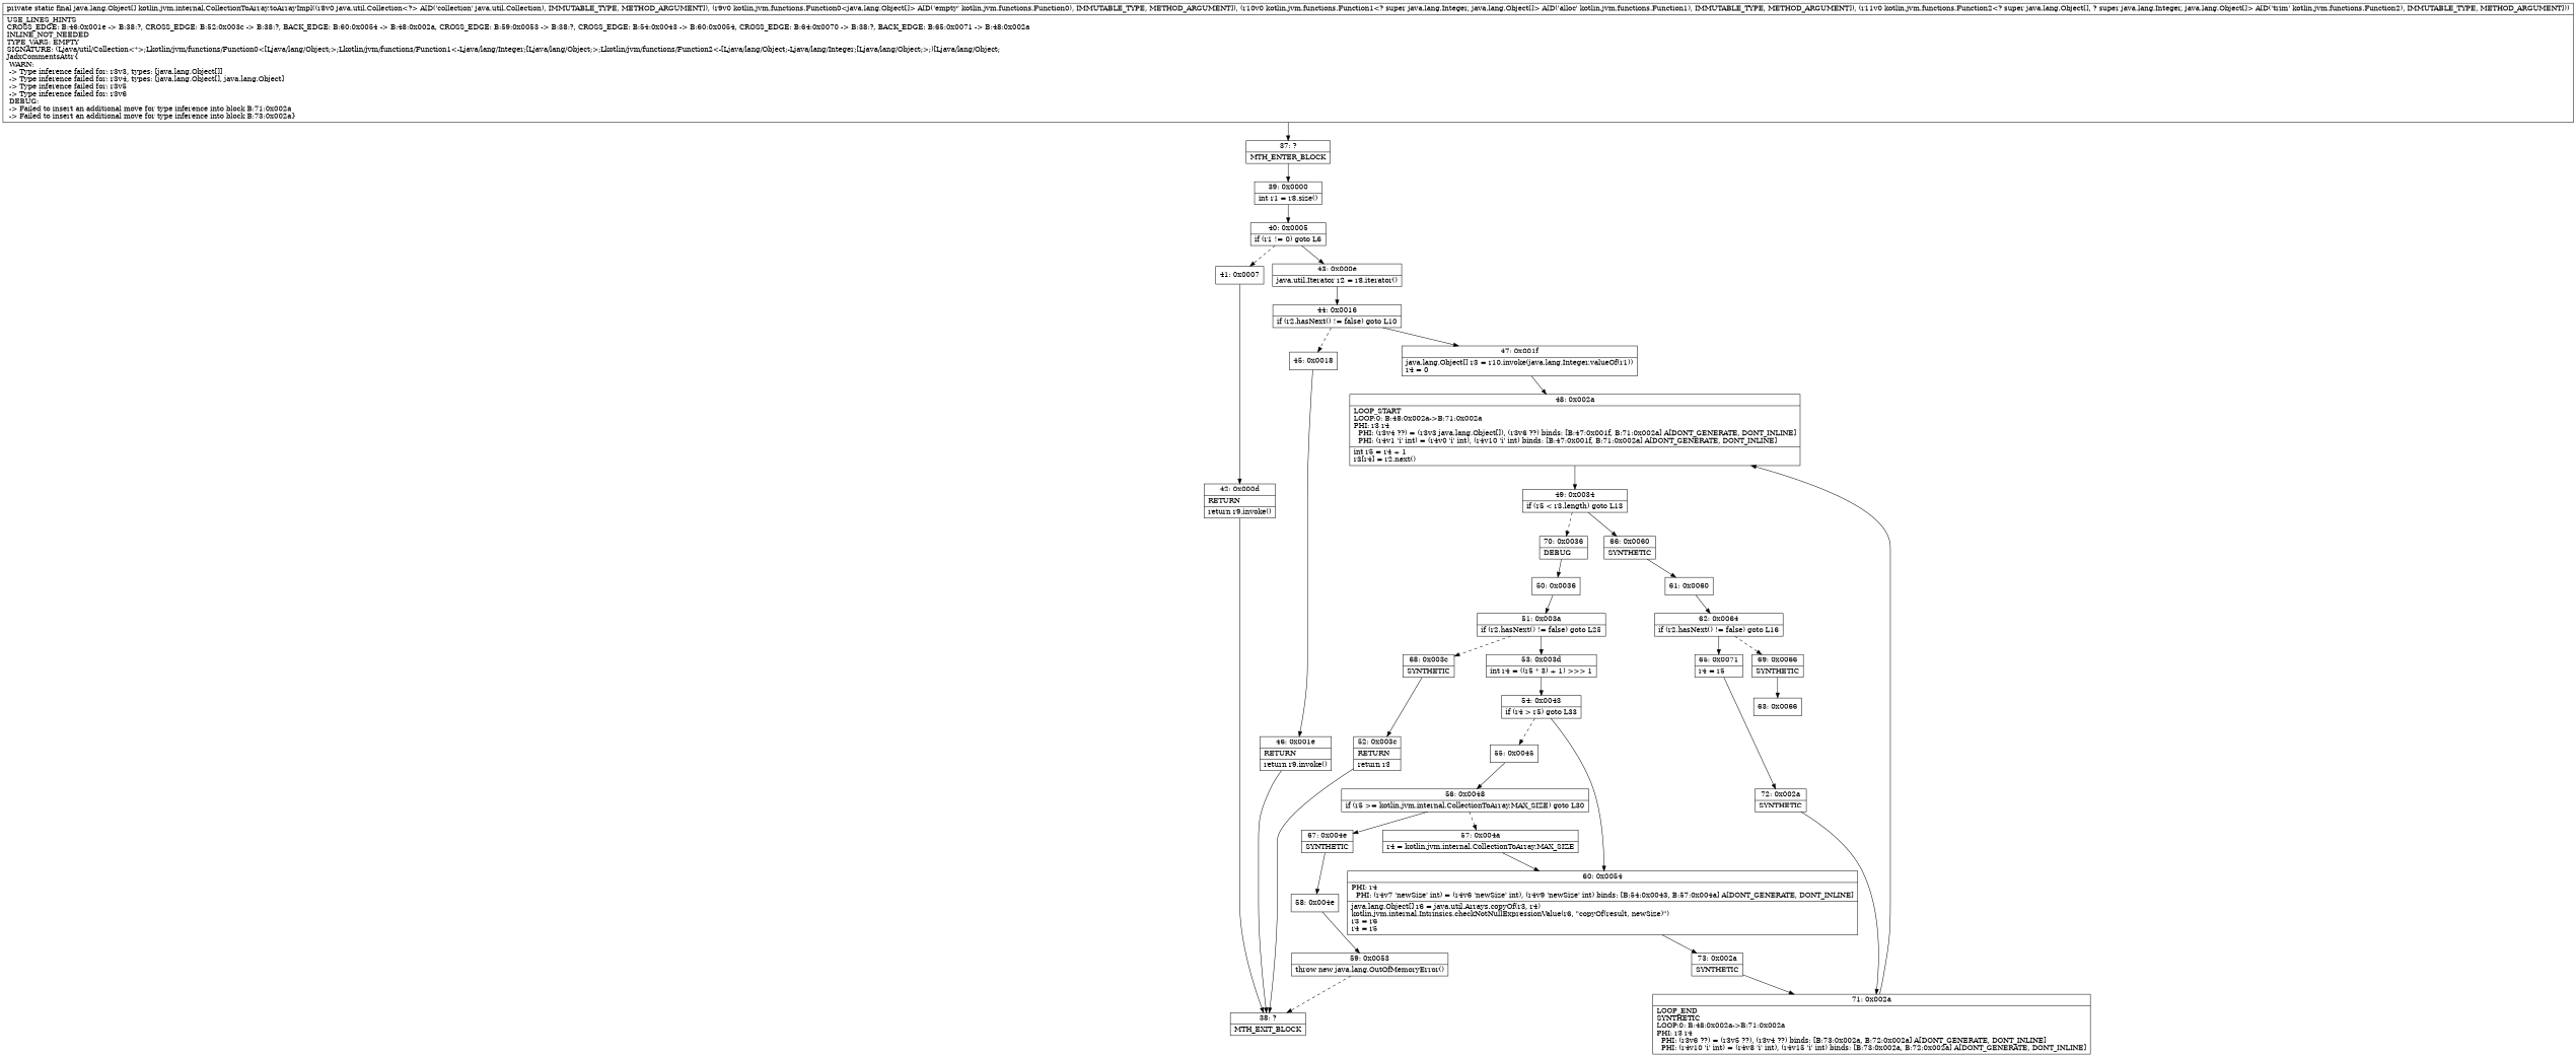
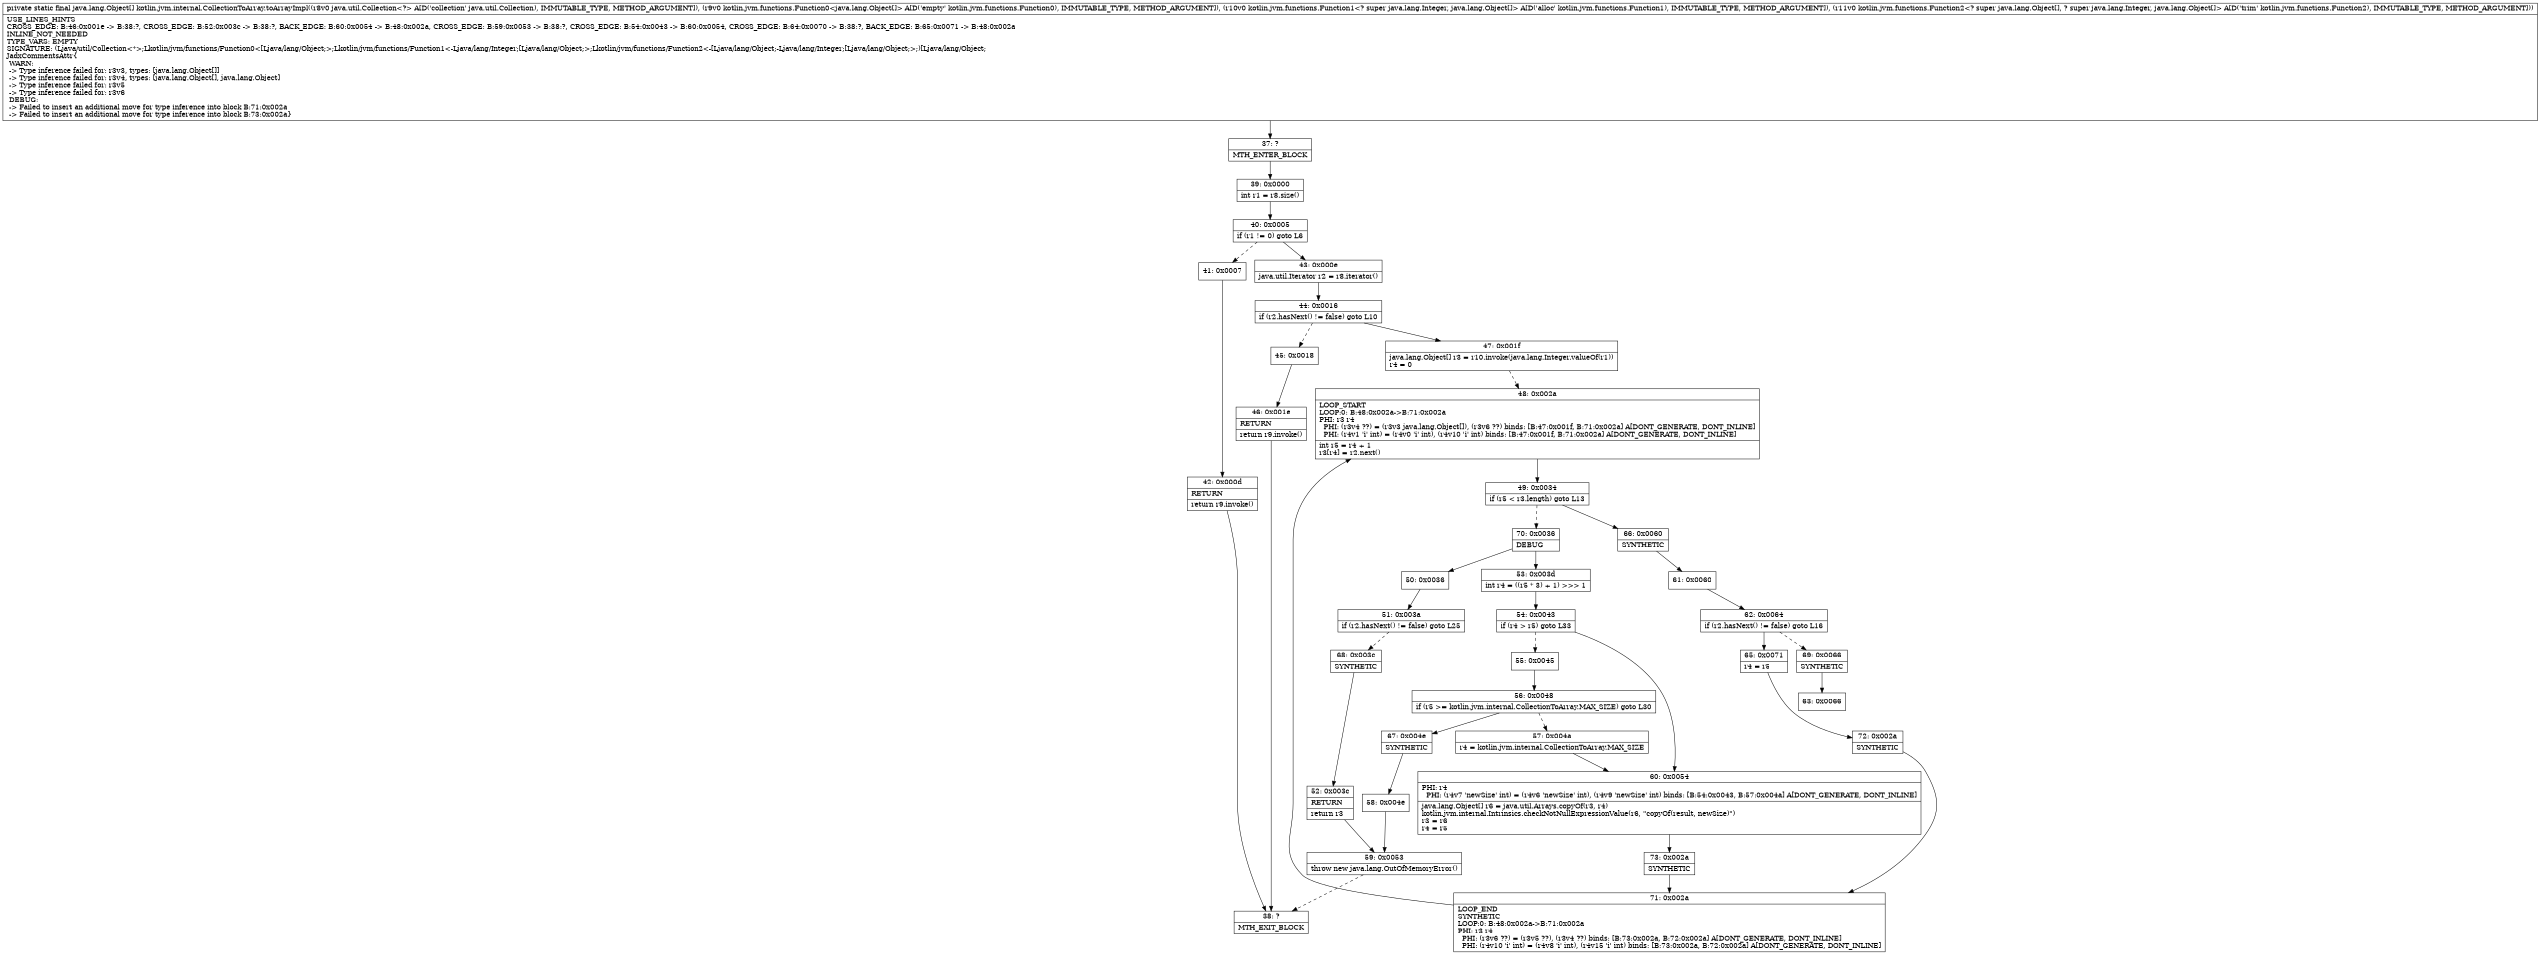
  digraph {
    fontname="DejaVu Serif"
    node [fontname="DejaVu Serif" shape=record]
    edge [fontname="DejaVu Serif"]
    n1 [label="{37\:\ ?|MTH_ENTER_BLOCK\l}"]
    n2 [label="{39\:\ 0x0000|int r1 = r8.size()\l}"]
    n3 [label="{40\:\ 0x0005|if (r1 != 0) goto L6\l}"]
    n4 [label="{41\:\ 0x0007}"]
    n5 [label="{43\:\ 0x000e|java.util.Iterator r2 = r8.iterator()\l}"]
    n6 [label="{42\:\ 0x000d|RETURN\l|return r9.invoke()\l}"]
    n7 [label="{44\:\ 0x0016|if (r2.hasNext() != false) goto L10\l}"]
    n8 [label="{38\:\ ?|MTH_EXIT_BLOCK\l}"]
    n9 [label="{45\:\ 0x0018}"]
    n10 [label="{47\:\ 0x001f|java.lang.Object[] r3 = r10.invoke(java.lang.Integer.valueOf(r1))\lr4 = 0\l}"]
    n11 [label="{46\:\ 0x001e|RETURN\l|return r9.invoke()\l}"]
    n12 [label="{48\:\ 0x002a|LOOP_START\lLOOP:0: B:48:0x002a\-\>B:71:0x002a\lPHI: r3 r4 \l  PHI: (r3v4 ??) = (r3v3 java.lang.Object[]), (r3v6 ??) binds: [B:47:0x001f, B:71:0x002a] A[DONT_GENERATE, DONT_INLINE]\l  PHI: (r4v1 'i' int) = (r4v0 'i' int), (r4v10 'i' int) binds: [B:47:0x001f, B:71:0x002a] A[DONT_GENERATE, DONT_INLINE]\l|int r5 = r4 + 1\lr3[r4] = r2.next()\l}"]
    n13 [label="{49\:\ 0x0034|if (r5 \< r3.length) goto L13\l}"]
    n14 [label="{66\:\ 0x0060|SYNTHETIC\l}"]
    n15 [label="{70\:\ 0x0036|DEBUG\l}"]
    n16 [label="{61\:\ 0x0060}"]
    n17 [label="{50\:\ 0x0036}"]
    n18 [label="{62\:\ 0x0064|if (r2.hasNext() != false) goto L16\l}"]
    n19 [label="{65\:\ 0x0071|r4 = r5\l}"]
    n20 [label="{69\:\ 0x0066|SYNTHETIC\l}"]
    n21 [label="{72\:\ 0x002a|SYNTHETIC\l}"]
    n22 [label="{63\:\ 0x0066}"]
    n23 [label="{71\:\ 0x002a|LOOP_END\lSYNTHETIC\lLOOP:0: B:48:0x002a\-\>B:71:0x002a\lPHI: r3 r4 \l  PHI: (r3v6 ??) = (r3v5 ??), (r3v4 ??) binds: [B:73:0x002a, B:72:0x002a] A[DONT_GENERATE, DONT_INLINE]\l  PHI: (r4v10 'i' int) = (r4v8 'i' int), (r4v15 'i' int) binds: [B:73:0x002a, B:72:0x002a] A[DONT_GENERATE, DONT_INLINE]\l}"]
    n24 [label="{51\:\ 0x003a|if (r2.hasNext() != false) goto L25\l}"]
    n25 [label="{53\:\ 0x003d|int r4 = ((r5 * 3) + 1) \>\>\> 1\l}"]
    n26 [label="{68\:\ 0x003c|SYNTHETIC\l}"]
    n27 [label="{54\:\ 0x0043|if (r4 \> r5) goto L33\l}"]
    n28 [label="{52\:\ 0x003c|RETURN\l|return r3\l}"]
    n29 [label="{55\:\ 0x0045}"]
    n30 [label="{60\:\ 0x0054|PHI: r4 \l  PHI: (r4v7 'newSize' int) = (r4v6 'newSize' int), (r4v9 'newSize' int) binds: [B:54:0x0043, B:57:0x004a] A[DONT_GENERATE, DONT_INLINE]\l|java.lang.Object[] r6 = java.util.Arrays.copyOf(r3, r4)\lkotlin.jvm.internal.Intrinsics.checkNotNullExpressionValue(r6, \"copyOf(result, newSize)\")\lr3 = r6\lr4 = r5\l}"]
    n31 [label="{56\:\ 0x0048|if (r5 \>= kotlin.jvm.internal.CollectionToArray.MAX_SIZE) goto L30\l}"]
    n32 [label="{73\:\ 0x002a|SYNTHETIC\l}"]
    n33 [label="{57\:\ 0x004a|r4 = kotlin.jvm.internal.CollectionToArray.MAX_SIZE\l}"]
    n34 [label="{67\:\ 0x004e|SYNTHETIC\l}"]
    n35 [label="{58\:\ 0x004e}"]
    n36 [label="{59\:\ 0x0053|throw new java.lang.OutOfMemoryError()\l}"]
    n37 [label="{private static final java.lang.Object[] kotlin.jvm.internal.CollectionToArray.toArrayImpl((r8v0 java.util.Collection\<?\> A[D('collection' java.util.Collection), IMMUTABLE_TYPE, METHOD_ARGUMENT]), (r9v0 kotlin.jvm.functions.Function0\<java.lang.Object[]\> A[D('empty' kotlin.jvm.functions.Function0), IMMUTABLE_TYPE, METHOD_ARGUMENT]), (r10v0 kotlin.jvm.functions.Function1\<? super java.lang.Integer, java.lang.Object[]\> A[D('alloc' kotlin.jvm.functions.Function1), IMMUTABLE_TYPE, METHOD_ARGUMENT]), (r11v0 kotlin.jvm.functions.Function2\<? super java.lang.Object[], ? super java.lang.Integer, java.lang.Object[]\> A[D('trim' kotlin.jvm.functions.Function2), IMMUTABLE_TYPE, METHOD_ARGUMENT]))  | USE_LINES_HINTS\lCROSS_EDGE: B:46:0x001e \-\> B:38:?, CROSS_EDGE: B:52:0x003c \-\> B:38:?, BACK_EDGE: B:60:0x0054 \-\> B:48:0x002a, CROSS_EDGE: B:59:0x0053 \-\> B:38:?, CROSS_EDGE: B:54:0x0043 \-\> B:60:0x0054, CROSS_EDGE: B:64:0x0070 \-\> B:38:?, BACK_EDGE: B:65:0x0071 \-\> B:48:0x002a\lINLINE_NOT_NEEDED\lTYPE_VARS: EMPTY\lSIGNATURE: (Ljava\/util\/Collection\<*\>;Lkotlin\/jvm\/functions\/Function0\<[Ljava\/lang\/Object;\>;Lkotlin\/jvm\/functions\/Function1\<\-Ljava\/lang\/Integer;[Ljava\/lang\/Object;\>;Lkotlin\/jvm\/functions\/Function2\<\-[Ljava\/lang\/Object;\-Ljava\/lang\/Integer;[Ljava\/lang\/Object;\>;)[Ljava\/lang\/Object;\lJadxCommentsAttr\{\l WARN: \l \-\> Type inference failed for: r3v3, types: [java.lang.Object[]]\l \-\> Type inference failed for: r3v4, types: [java.lang.Object[], java.lang.Object]\l \-\> Type inference failed for: r3v5\l \-\> Type inference failed for: r3v6\l DEBUG: \l \-\> Failed to insert an additional move for type inference into block B:71:0x002a\l \-\> Failed to insert an additional move for type inference into block B:73:0x002a\}\l}"]
    n1 -> n2
    n2 -> n3
    n3 -> n4 [style=dashed]
    n3 -> n5
    n4 -> n6
    n5 -> n7
    n6 -> n8
    n7 -> n9 [style=dashed]
    n7 -> n10
    n9 -> n11
-   n10 -> n12
+   n10 -> n12 [style=dashed]
    n11 -> n8
    n12 -> n13
    n13 -> n14
    n13 -> n15 [style=dashed]
    n14 -> n16
    n15 -> n17
    n16 -> n18
    n17 -> n24
    n18 -> n19
    n18 -> n20 [style=dashed]
    n19 -> n21
    n20 -> n22
    n21 -> n23
    n23 -> n12
-   n24 -> n25
+   n15 -> n25
    n24 -> n26 [style=dashed]
    n25 -> n27
    n26 -> n28
    n27 -> n29 [style=dashed]
    n27 -> n30
-   n28 -> n8
+   n28 -> n36
    n29 -> n31
    n30 -> n32
    n31 -> n33 [style=dashed]
    n31 -> n34
    n32 -> n23
    n33 -> n30
    n34 -> n35
    n35 -> n36
    n36 -> n8 [style=dashed]
    n37 -> n1
  }
